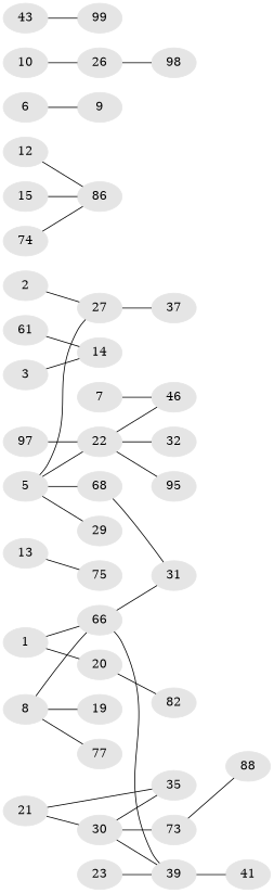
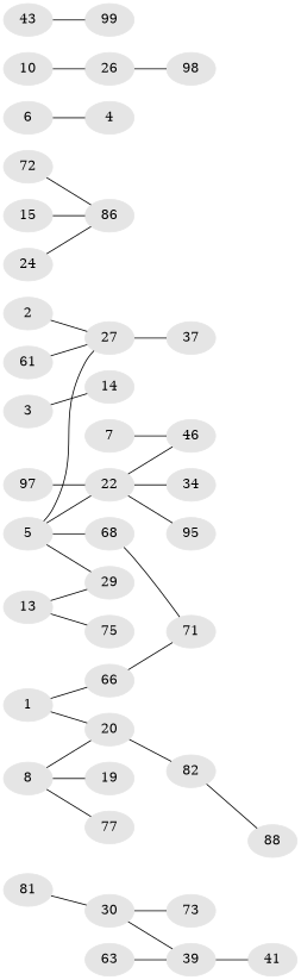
  graph {
    fontname="DejaVu Serif"
    rankdir=LR
    node [color=gray90 fontname="DejaVu Serif" style=filled]
    edge [fontname="DejaVu Serif" weight=1.0]
    n1 [label=66]
    1
    20
-   31
+   31 [label=71]
    39
    n6 [label=82]
    2
    27
    22
-   34 [label=32]
+   34
    n11 [label=95]
    46
    37
    3
    14
    5
    n17 [label=68]
    29
    n19 [label=86]
-   12
+   12 [label=72]
    6
-   9
+   9 [label=4]
    7
    8
    19
    n26 [label=77]
    10
    26
    n29 [label=98]
    30
-   35
    n32 [label=73]
    n33 [label=61]
    13
    n35 [label=75]
    n36 [label=99]
    43
    15
    41
    n40 [label=97]
    n41 [label=88]
-   21
-   23
-   24 [label=74]
+   21 [label=81]
+   23 [label=63]
+   24
    n1 -- 31
-   n1 -- 39
    1 -- n1
    1 -- 20
    20 -- n6
    39 -- 41
-   n32 -- n41
+   n6 -- n41
    2 -- 27
    27 -- 37
    22 -- 34
    22 -- n11
    22 -- 46
    3 -- 14
    5 -- 27
    5 -- 22
    5 -- n17
    5 -- 29
    n17 -- 31
    12 -- n19
    6 -- 9
    7 -- 46
-   8 -- n1
+   8 -- 20
    8 -- 19
    8 -- n26
    10 -- 26
    26 -- n29
    30 -- 39
-   30 -- 35
    30 -- n32
-   n33 -- 14
+   n33 -- 27
+   13 -- 29
    13 -- n35
    43 -- n36
    15 -- n19
    n40 -- 22
    21 -- 30
-   21 -- 35
    23 -- 39
    24 -- n19
  }
